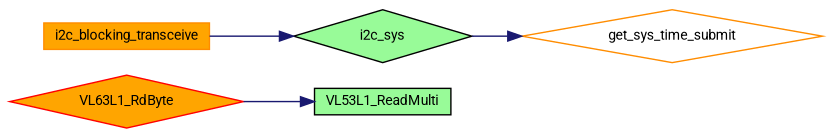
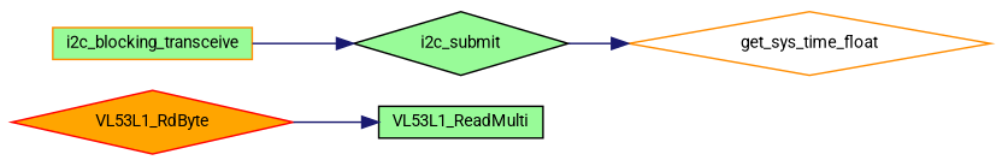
  digraph {
    fontname=Roboto
    rankdir=LR
    node [color=black fillcolor=orange fontname=Roboto fontsize=10 shape=diamond style=filled]
    edge [color=midnightblue fontname=Roboto fontsize=10 labelfontname=FreeSans labelfontsize=10 style=solid]
-   n1 [color=red fontcolor=black height=0.2 label=VL63L1_RdByte width=0.4]
+   n1 [color=red fontcolor=black height=0.2 label=VL53L1_RdByte width=0.4]
    n2 [fillcolor=palegreen height=0.2 label=VL53L1_ReadMulti shape=box width=0.4]
-   n3 [color=darkorange height=0.2 label=i2c_blocking_transceive shape=box width=0.4]
-   n4 [fillcolor=palegreen height=0.2 label=i2c_sys width=0.4]
-   n5 [color=darkorange fillcolor=white height=0.2 label=get_sys_time_submit width=0.4]
+   n3 [color=darkorange fillcolor=palegreen height=0.2 label=i2c_blocking_transceive shape=box width=0.4]
+   n4 [fillcolor=palegreen height=0.2 label=i2c_submit width=0.4]
+   n5 [color=darkorange fillcolor=white height=0.2 label=get_sys_time_float width=0.4]
    n1 -> n2
    n3 -> n4
    n4 -> n5
  }
